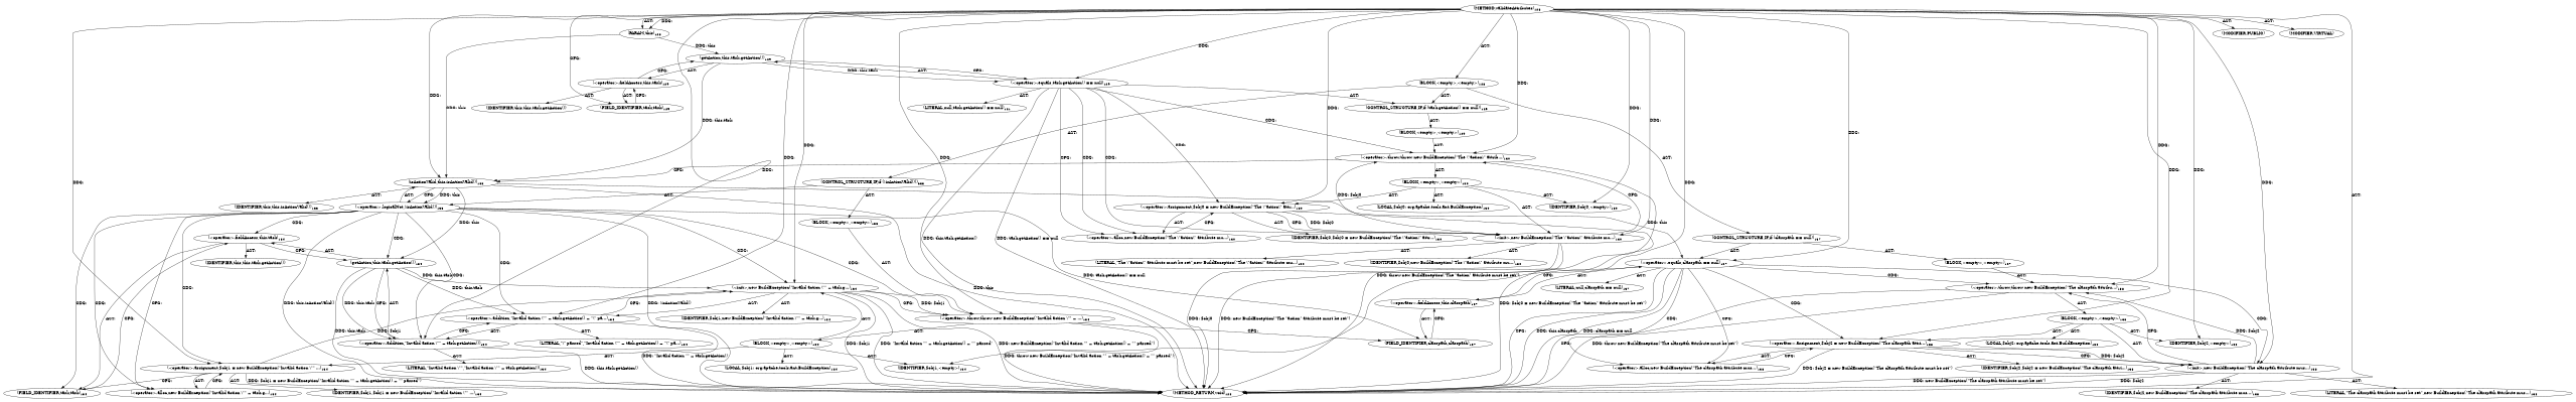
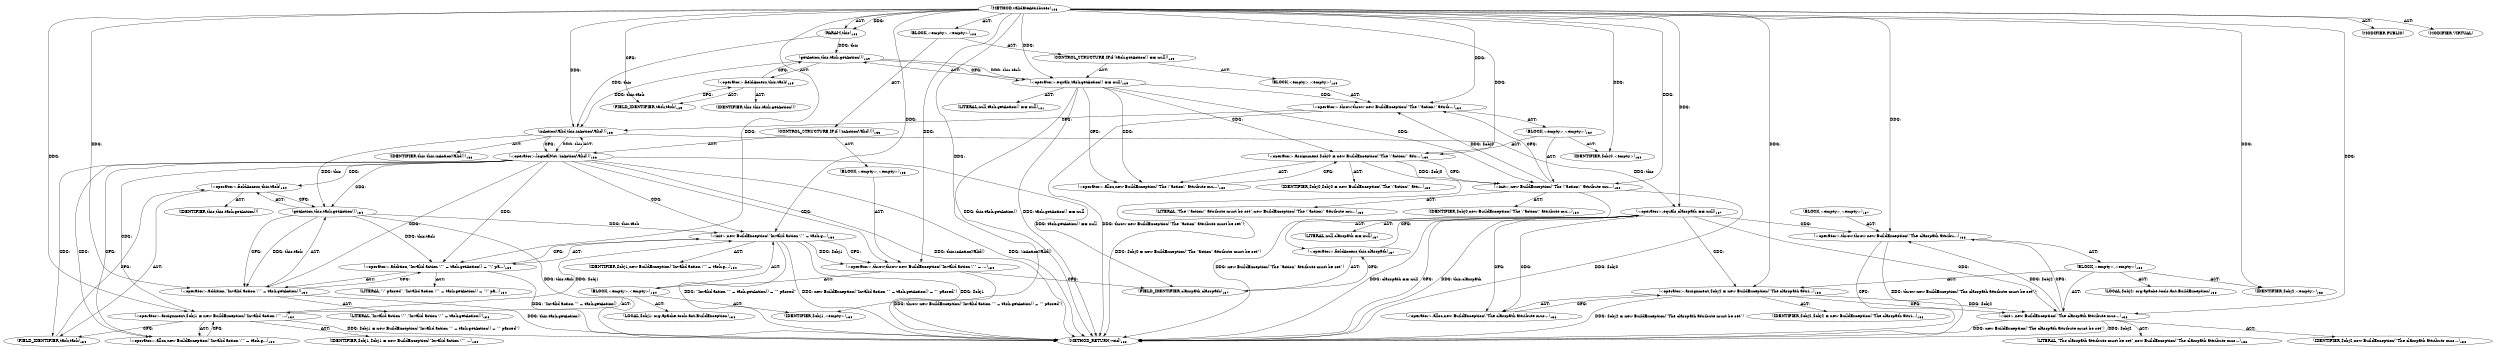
  digraph {
    n1 [label=<(METHOD,validateAttributes)<SUB>128</SUB>>]
    n2 [label=<(PARAM,this)<SUB>128</SUB>>]
    n3 [label=<(BLOCK,&lt;empty&gt;,&lt;empty&gt;)<SUB>128</SUB>>]
    n4 [label=<(&lt;operator&gt;.equals,task.getAction() == null)<SUB>129</SUB>>]
    n5 [label=<(FIELD_IDENTIFIER,task,task)<SUB>129</SUB>>]
    n6 [label=<(&lt;operator&gt;.throw,throw new BuildException(&quot;The \&quot;action\&quot; attrib...)<SUB>130</SUB>>]
    n7 [label=<(&lt;operator&gt;.assignment,$obj0 = new BuildException(&quot;The \&quot;action\&quot; attr...)<SUB>130</SUB>>]
    n8 [label=<(&lt;init&gt;,new BuildException(&quot;The \&quot;action\&quot; attribute mu...)<SUB>130</SUB>>]
    n9 [label=<(IDENTIFIER,$obj0,&lt;empty&gt;)<SUB>130</SUB>>]
    n10 [label=<(isActionValid,this.isActionValid())<SUB>133</SUB>>]
    n11 [label=<(&lt;operator&gt;.throw,throw new BuildException(&quot;Invalid action \&quot;&quot; + ...)<SUB>134</SUB>>]
    n12 [label=<(&lt;operator&gt;.assignment,$obj1 = new BuildException(&quot;Invalid action \&quot;&quot; ...)<SUB>134</SUB>>]
    n13 [label=<(&lt;init&gt;,new BuildException(&quot;Invalid action \&quot;&quot; + task.g...)<SUB>134</SUB>>]
    n14 [label=<(&lt;operator&gt;.addition,&quot;Invalid action \&quot;&quot; + task.getAction() + &quot;\&quot; pa...)<SUB>134</SUB>>]
    n15 [label=<(&lt;operator&gt;.addition,&quot;Invalid action \&quot;&quot; + task.getAction())<SUB>134</SUB>>]
    n16 [label=<(IDENTIFIER,$obj1,&lt;empty&gt;)<SUB>134</SUB>>]
    n17 [label=<(&lt;operator&gt;.equals,classpath == null)<SUB>137</SUB>>]
    n18 [label=<(&lt;operator&gt;.throw,throw new BuildException(&quot;The classpath attribu...)<SUB>138</SUB>>]
    n19 [label=<(&lt;operator&gt;.assignment,$obj2 = new BuildException(&quot;The classpath attri...)<SUB>138</SUB>>]
    n20 [label=<(&lt;init&gt;,new BuildException(&quot;The classpath attribute mus...)<SUB>138</SUB>>]
    n21 [label=<(IDENTIFIER,$obj2,&lt;empty&gt;)<SUB>138</SUB>>]
    n22 [label=<(MODIFIER,PUBLIC)>]
    n23 [label=<(MODIFIER,VIRTUAL)>]
    n24 [label=<(METHOD_RETURN,void)<SUB>128</SUB>>]
    n25 [label=<(getAction,this.task.getAction())<SUB>129</SUB>>]
    n26 [label=<(CONTROL_STRUCTURE,IF,if (task.getAction() == null))<SUB>129</SUB>>]
-   n27 [label=<(CONTROL_STRUCTURE,IF,if (!isActionValid()))<SUB>633</SUB>>]
-   n28 [label=<(CONTROL_STRUCTURE,IF,if (classpath == null))<SUB>137</SUB>>]
+   n27 [label=<(CONTROL_STRUCTURE,IF,if (!isActionValid()))<SUB>133</SUB>>]
    n29 [label=<(LITERAL,null,task.getAction() == null)<SUB>121</SUB>>]
    n30 [label=<(&lt;operator&gt;.alloc,new BuildException(&quot;The \&quot;action\&quot; attribute mu...)<SUB>130</SUB>>]
    n31 [label=<(&lt;operator&gt;.fieldAccess,this.task)<SUB>129</SUB>>]
    n32 [label=<(BLOCK,&lt;empty&gt;,&lt;empty&gt;)<SUB>130</SUB>>]
    n33 [label=<(IDENTIFIER,$obj0,$obj0 = new BuildException(&quot;The \&quot;action\&quot; attr...)<SUB>130</SUB>>]
    n34 [label=<(IDENTIFIER,$obj0,new BuildException(&quot;The \&quot;action\&quot; attribute mu...)<SUB>130</SUB>>]
    n35 [label=<(LITERAL,&quot;The \&quot;action\&quot; attribute must be set&quot;,new BuildException(&quot;The \&quot;action\&quot; attribute mu...)<SUB>130</SUB>>]
    n36 [label=<(&lt;operator&gt;.logicalNot,!isActionValid())<SUB>133</SUB>>]
    n37 [label=<(getAction,this.task.getAction())<SUB>134</SUB>>]
    n38 [label=<(IDENTIFIER,this,this.isActionValid())<SUB>133</SUB>>]
    n39 [label=<(FIELD_IDENTIFIER,classpath,classpath)<SUB>137</SUB>>]
    n40 [label=<(BLOCK,&lt;empty&gt;,&lt;empty&gt;)<SUB>134</SUB>>]
    n41 [label=<(&lt;operator&gt;.alloc,new BuildException(&quot;Invalid action \&quot;&quot; + task.g...)<SUB>134</SUB>>]
    n42 [label=<(FIELD_IDENTIFIER,task,task)<SUB>134</SUB>>]
    n43 [label=<(IDENTIFIER,$obj1,$obj1 = new BuildException(&quot;Invalid action \&quot;&quot; ...)<SUB>134</SUB>>]
    n44 [label=<(IDENTIFIER,$obj1,new BuildException(&quot;Invalid action \&quot;&quot; + task.g...)<SUB>134</SUB>>]
    n45 [label=<(LITERAL,&quot;\&quot; passed&quot;,&quot;Invalid action \&quot;&quot; + task.getAction() + &quot;\&quot; pa...)<SUB>134</SUB>>]
    n46 [label=<(LITERAL,&quot;Invalid action \&quot;&quot;,&quot;Invalid action \&quot;&quot; + task.getAction())<SUB>134</SUB>>]
    n47 [label=<(&lt;operator&gt;.fieldAccess,this.classpath)<SUB>137</SUB>>]
    n48 [label=<(LITERAL,null,classpath == null)<SUB>137</SUB>>]
    n49 [label=<(&lt;operator&gt;.alloc,new BuildException(&quot;The classpath attribute mus...)<SUB>138</SUB>>]
    n50 [label=<(BLOCK,&lt;empty&gt;,&lt;empty&gt;)<SUB>138</SUB>>]
    n51 [label=<(IDENTIFIER,$obj2,$obj2 = new BuildException(&quot;The classpath attri...)<SUB>138</SUB>>]
    n52 [label=<(IDENTIFIER,$obj2,new BuildException(&quot;The classpath attribute mus...)<SUB>138</SUB>>]
    n53 [label=<(LITERAL,&quot;The classpath attribute must be set&quot;,new BuildException(&quot;The classpath attribute mus...)<SUB>138</SUB>>]
    n54 [label=<(BLOCK,&lt;empty&gt;,&lt;empty&gt;)<SUB>129</SUB>>]
    n55 [label=<(BLOCK,&lt;empty&gt;,&lt;empty&gt;)<SUB>133</SUB>>]
    n56 [label=<(BLOCK,&lt;empty&gt;,&lt;empty&gt;)<SUB>137</SUB>>]
    n57 [label=<(IDENTIFIER,this,this.task.getAction())>]
-   n58 [label=<(LOCAL,$obj0: org.apache.tools.ant.BuildException)<SUB>130</SUB>>]
    n59 [label=<(&lt;operator&gt;.fieldAccess,this.task)<SUB>134</SUB>>]
    n60 [label=<(IDENTIFIER,this,this.task.getAction())>]
    n61 [label=<(LOCAL,$obj1: org.apache.tools.ant.BuildException)<SUB>134</SUB>>]
    n62 [label=<(LOCAL,$obj2: org.apache.tools.ant.BuildException)<SUB>138</SUB>>]
    n1 -> n2 [label="AST: "]
    n1 -> n2 [label="DDG: "]
    n1 -> n3 [label="AST: "]
    n1 -> n4 [label="DDG: "]
    n1 -> n5 [label="CFG: "]
    n1 -> n6 [label="DDG: "]
    n1 -> n7 [label="DDG: "]
    n1 -> n8 [label="DDG: "]
    n1 -> n9 [label="DDG: "]
    n1 -> n10 [label="DDG: "]
    n1 -> n11 [label="DDG: "]
    n1 -> n12 [label="DDG: "]
    n1 -> n13 [label="DDG: "]
    n1 -> n14 [label="DDG: "]
    n1 -> n15 [label="DDG: "]
    n1 -> n16 [label="DDG: "]
    n1 -> n17 [label="DDG: "]
    n1 -> n18 [label="DDG: "]
    n1 -> n19 [label="DDG: "]
    n1 -> n20 [label="DDG: "]
    n1 -> n21 [label="DDG: "]
    n1 -> n22 [label="AST: "]
    n1 -> n23 [label="AST: "]
-   n1 -> n24 [label="AST: "]
    n2 -> n10 [label="CDG: this"]
    n2 -> n25 [label="DDG: this"]
    n3 -> n26 [label="AST: "]
    n3 -> n27 [label="AST: "]
-   n3 -> n28 [label="AST: "]
    n4 -> n6 [label="CDG: "]
    n4 -> n7 [label="CDG: "]
    n4 -> n8 [label="CDG: "]
    n4 -> n24 [label="DDG: this.task.getAction()"]
    n4 -> n24 [label="DDG: task.getAction() == null"]
    n4 -> n25 [label="AST: "]
    n4 -> n29 [label="AST: "]
    n4 -> n30 [label="CFG: "]
    n4 -> n30 [label="CDG: "]
    n5 -> n31 [label="CFG: "]
    n6 -> n10 [label="CFG: "]
    n6 -> n24 [label="DDG: throw new BuildException(&quot;The \&quot;action\&quot; attribute must be set&quot;);"]
    n6 -> n32 [label="AST: "]
    n7 -> n8 [label="CFG: "]
    n7 -> n8 [label="DDG: $obj0"]
    n7 -> n24 [label="DDG: $obj0 = new BuildException(&quot;The \&quot;action\&quot; attribute must be set&quot;)"]
    n7 -> n30 [label="AST: "]
    n7 -> n33 [label="AST: "]
    n8 -> n6 [label="CFG: "]
    n8 -> n6 [label="DDG: $obj0"]
    n8 -> n24 [label="DDG: $obj0"]
    n8 -> n24 [label="DDG: new BuildException(&quot;The \&quot;action\&quot; attribute must be set&quot;)"]
    n8 -> n34 [label="AST: "]
    n8 -> n35 [label="AST: "]
    n10 -> n17 [label="DDG: this"]
-   n10 -> n24 [label="DDG: this"]
    n10 -> n36 [label="CFG: "]
    n10 -> n36 [label="DDG: this"]
    n10 -> n37 [label="DDG: this"]
    n10 -> n38 [label="AST: "]
    n11 -> n24 [label="DDG: throw new BuildException(&quot;Invalid action \&quot;&quot; + task.getAction() + &quot;\&quot; passed&quot;);"]
    n11 -> n39 [label="CFG: "]
    n11 -> n40 [label="AST: "]
    n12 -> n13 [label="DDG: $obj1"]
    n12 -> n24 [label="DDG: $obj1 = new BuildException(&quot;Invalid action \&quot;&quot; + task.getAction() + &quot;\&quot; passed&quot;)"]
    n12 -> n41 [label="AST: "]
    n12 -> n42 [label="CFG: "]
    n12 -> n43 [label="AST: "]
    n13 -> n11 [label="CFG: "]
    n13 -> n11 [label="DDG: $obj1"]
    n13 -> n14 [label="AST: "]
    n13 -> n24 [label="DDG: $obj1"]
    n13 -> n24 [label="DDG: &quot;Invalid action \&quot;&quot; + task.getAction() + &quot;\&quot; passed&quot;"]
    n13 -> n24 [label="DDG: new BuildException(&quot;Invalid action \&quot;&quot; + task.getAction() + &quot;\&quot; passed&quot;)"]
    n13 -> n44 [label="AST: "]
    n14 -> n13 [label="CFG: "]
    n14 -> n15 [label="AST: "]
    n14 -> n24 [label="DDG: &quot;Invalid action \&quot;&quot; + task.getAction()"]
    n14 -> n45 [label="AST: "]
    n15 -> n14 [label="CFG: "]
    n15 -> n24 [label="DDG: this.task.getAction()"]
    n15 -> n37 [label="AST: "]
    n15 -> n46 [label="AST: "]
    n17 -> n18 [label="CDG: "]
    n17 -> n19 [label="CDG: "]
    n17 -> n20 [label="CDG: "]
    n17 -> n24 [label="CFG: "]
    n17 -> n24 [label="DDG: this.classpath"]
    n17 -> n24 [label="DDG: classpath == null"]
    n17 -> n47 [label="AST: "]
    n17 -> n48 [label="AST: "]
    n17 -> n49 [label="CFG: "]
    n17 -> n49 [label="CDG: "]
    n18 -> n24 [label="CFG: "]
    n18 -> n24 [label="DDG: throw new BuildException(&quot;The classpath attribute must be set&quot;);"]
    n18 -> n50 [label="AST: "]
    n19 -> n20 [label="CFG: "]
    n19 -> n20 [label="DDG: $obj2"]
    n19 -> n24 [label="DDG: $obj2 = new BuildException(&quot;The classpath attribute must be set&quot;)"]
    n19 -> n49 [label="AST: "]
    n19 -> n51 [label="AST: "]
    n20 -> n18 [label="CFG: "]
    n20 -> n18 [label="DDG: $obj2"]
    n20 -> n24 [label="DDG: $obj2"]
    n20 -> n24 [label="DDG: new BuildException(&quot;The classpath attribute must be set&quot;)"]
    n20 -> n52 [label="AST: "]
    n20 -> n53 [label="AST: "]
    n25 -> n4 [label="CFG: "]
    n25 -> n4 [label="DDG: this.task"]
    n25 -> n10 [label="DDG: this.task"]
    n25 -> n31 [label="AST: "]
-   n4 -> n26 [label="AST: "]
+   n26 -> n4 [label="AST: "]
    n26 -> n54 [label="AST: "]
    n27 -> n36 [label="AST: "]
    n27 -> n55 [label="AST: "]
-   n28 -> n17 [label="AST: "]
-   n28 -> n56 [label="AST: "]
    n30 -> n7 [label="CFG: "]
    n31 -> n5 [label="AST: "]
    n31 -> n25 [label="CFG: "]
    n31 -> n57 [label="AST: "]
    n32 -> n7 [label="AST: "]
    n32 -> n8 [label="AST: "]
    n32 -> n9 [label="AST: "]
-   n32 -> n58 [label="AST: "]
    n36 -> n10 [label="AST: "]
    n36 -> n11 [label="CDG: "]
    n36 -> n12 [label="CDG: "]
    n36 -> n13 [label="CDG: "]
    n36 -> n14 [label="CDG: "]
    n36 -> n15 [label="CDG: "]
    n36 -> n24 [label="DDG: this.isActionValid()"]
    n36 -> n24 [label="DDG: !isActionValid()"]
    n36 -> n37 [label="CDG: "]
    n36 -> n39 [label="DDG: task.getAction() == null"]
    n36 -> n41 [label="CFG: "]
    n36 -> n41 [label="CDG: "]
    n36 -> n42 [label="CDG: "]
    n36 -> n59 [label="CDG: "]
    n37 -> n13 [label="DDG: this.task"]
    n37 -> n14 [label="DDG: this.task"]
    n37 -> n15 [label="CFG: "]
    n37 -> n15 [label="DDG: this.task"]
    n37 -> n24 [label="DDG: this.task"]
    n37 -> n59 [label="AST: "]
    n39 -> n47 [label="CFG: "]
    n40 -> n12 [label="AST: "]
    n40 -> n13 [label="AST: "]
    n40 -> n16 [label="AST: "]
    n40 -> n61 [label="AST: "]
    n41 -> n12 [label="CFG: "]
    n42 -> n59 [label="CFG: "]
    n47 -> n17 [label="CFG: "]
    n47 -> n39 [label="AST: "]
    n49 -> n19 [label="CFG: "]
    n50 -> n19 [label="AST: "]
    n50 -> n20 [label="AST: "]
    n50 -> n21 [label="AST: "]
    n50 -> n62 [label="AST: "]
    n54 -> n6 [label="AST: "]
    n55 -> n11 [label="AST: "]
    n56 -> n18 [label="AST: "]
    n59 -> n37 [label="CFG: "]
    n59 -> n42 [label="AST: "]
    n59 -> n60 [label="AST: "]
  }
